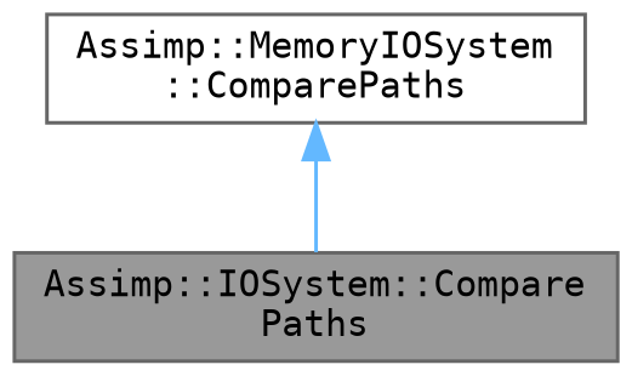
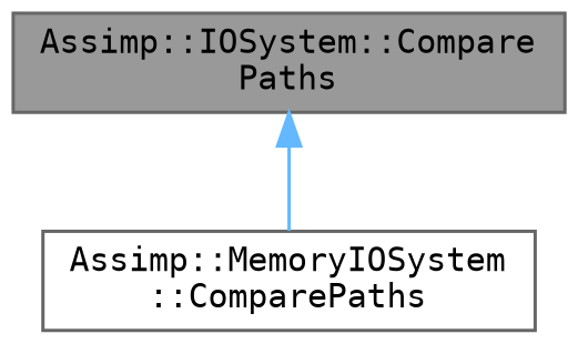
  digraph {
    rankdir=TB
    node [fontname=Terminal fontsize=10 shape=box style=filled]
    n1 [color=gray40 fillcolor=grey60 fontcolor=black height=0.2 label="Assimp::IOSystem::Compare\lPaths" width=0.4]
    n2 [color=grey40 fillcolor=white height=0.2 label="Assimp::MemoryIOSystem\l::ComparePaths" width=0.4]
-   n2 -> n1 [color=steelblue1 dir=back fontname=Terminal fontsize=10 labelfontname=Helvetica labelfontsize=10 style=solid]
+   n1 -> n2 [color=steelblue1 dir=back fontname=Terminal fontsize=10 labelfontname=Helvetica labelfontsize=10 style=solid]
  }
